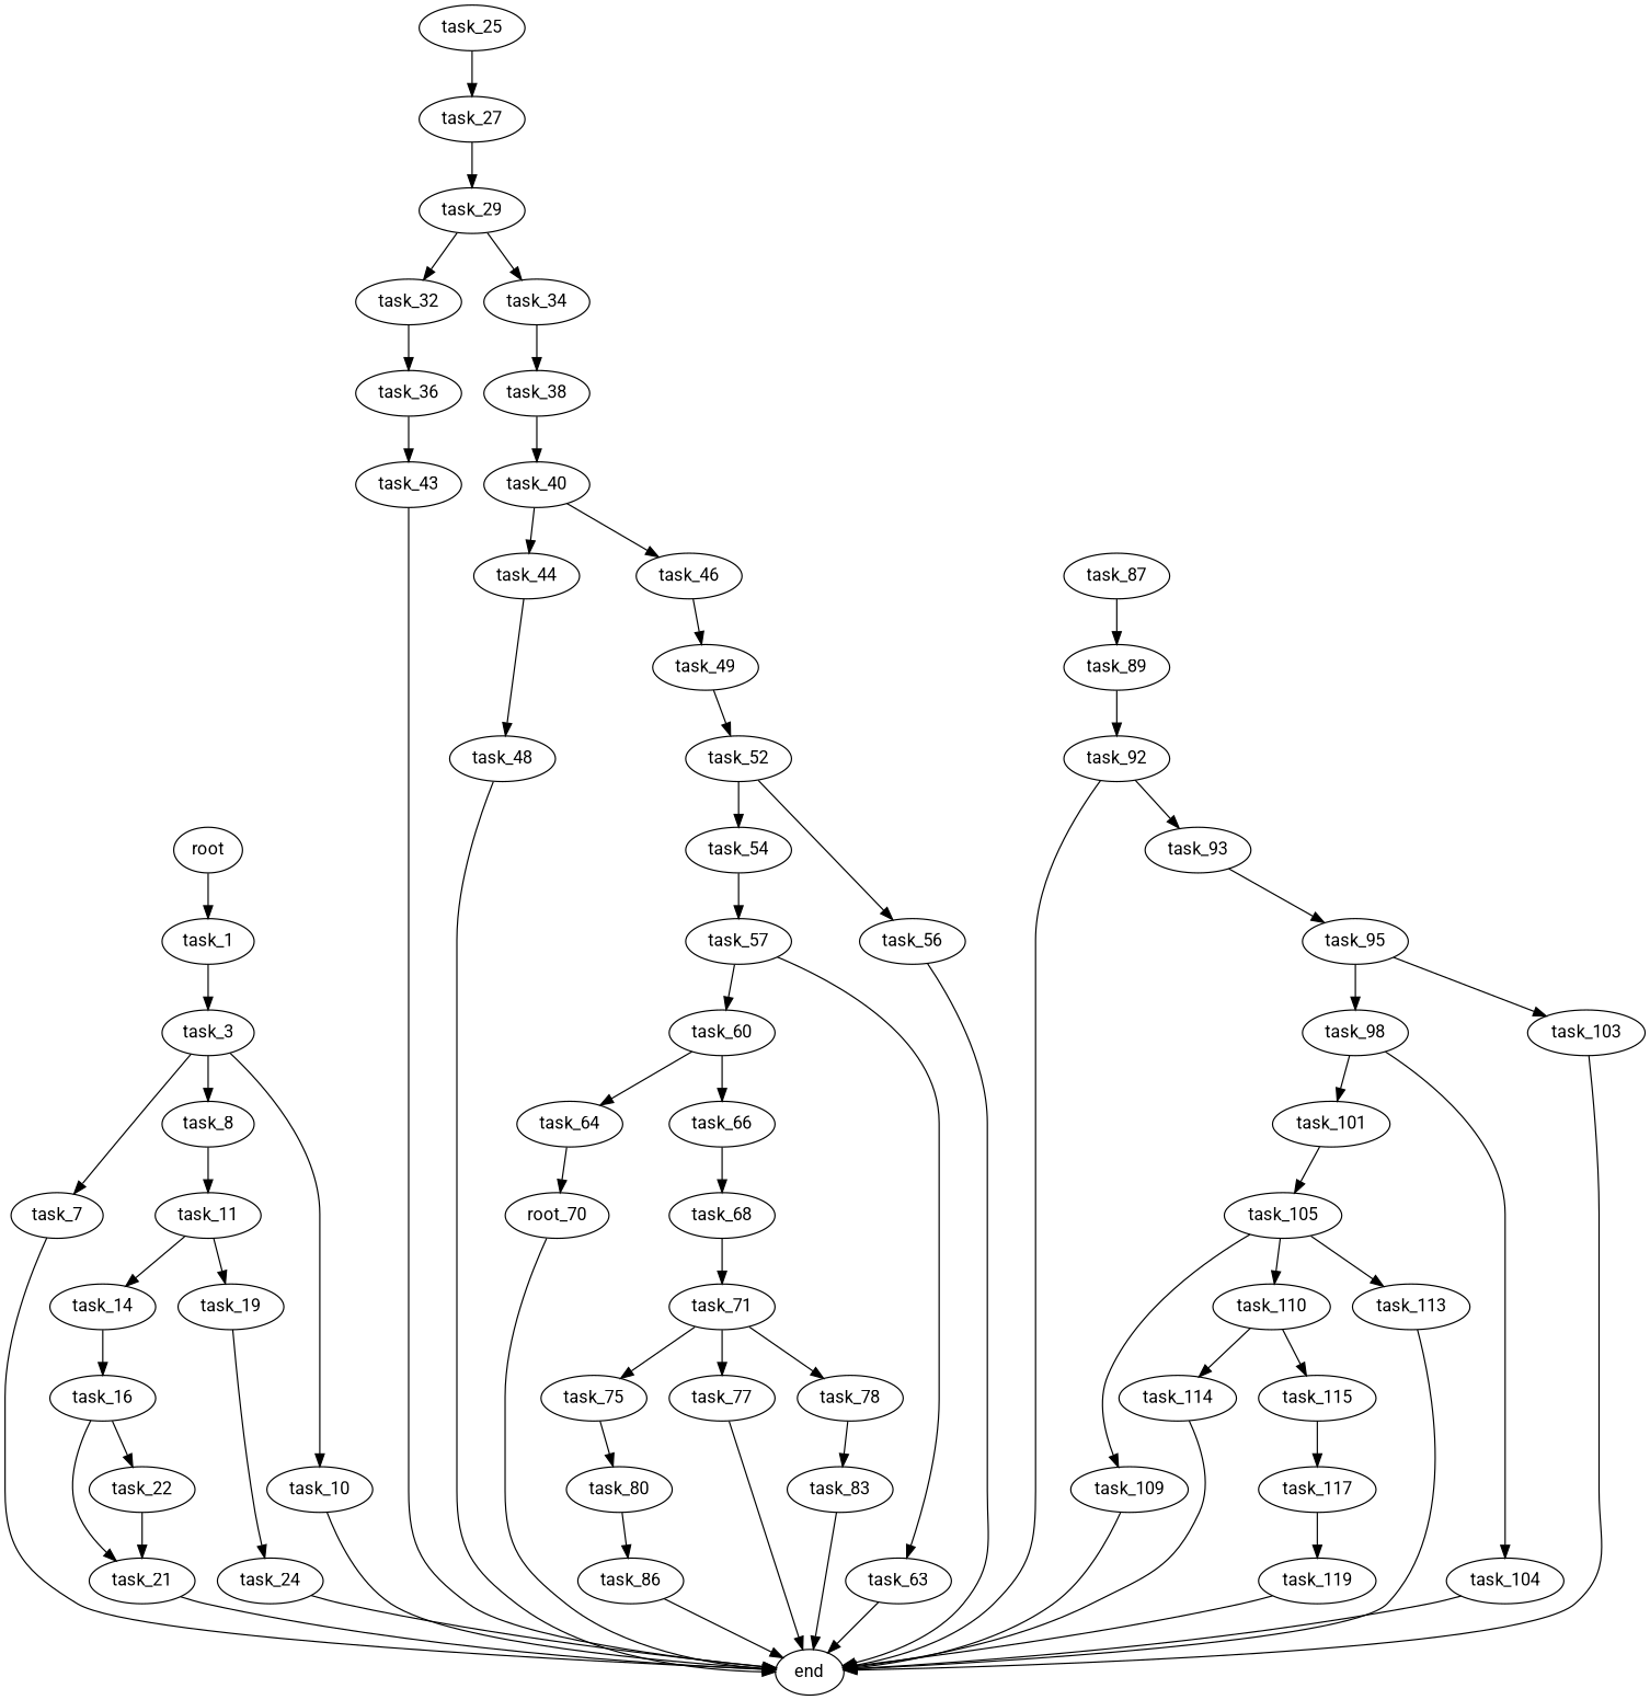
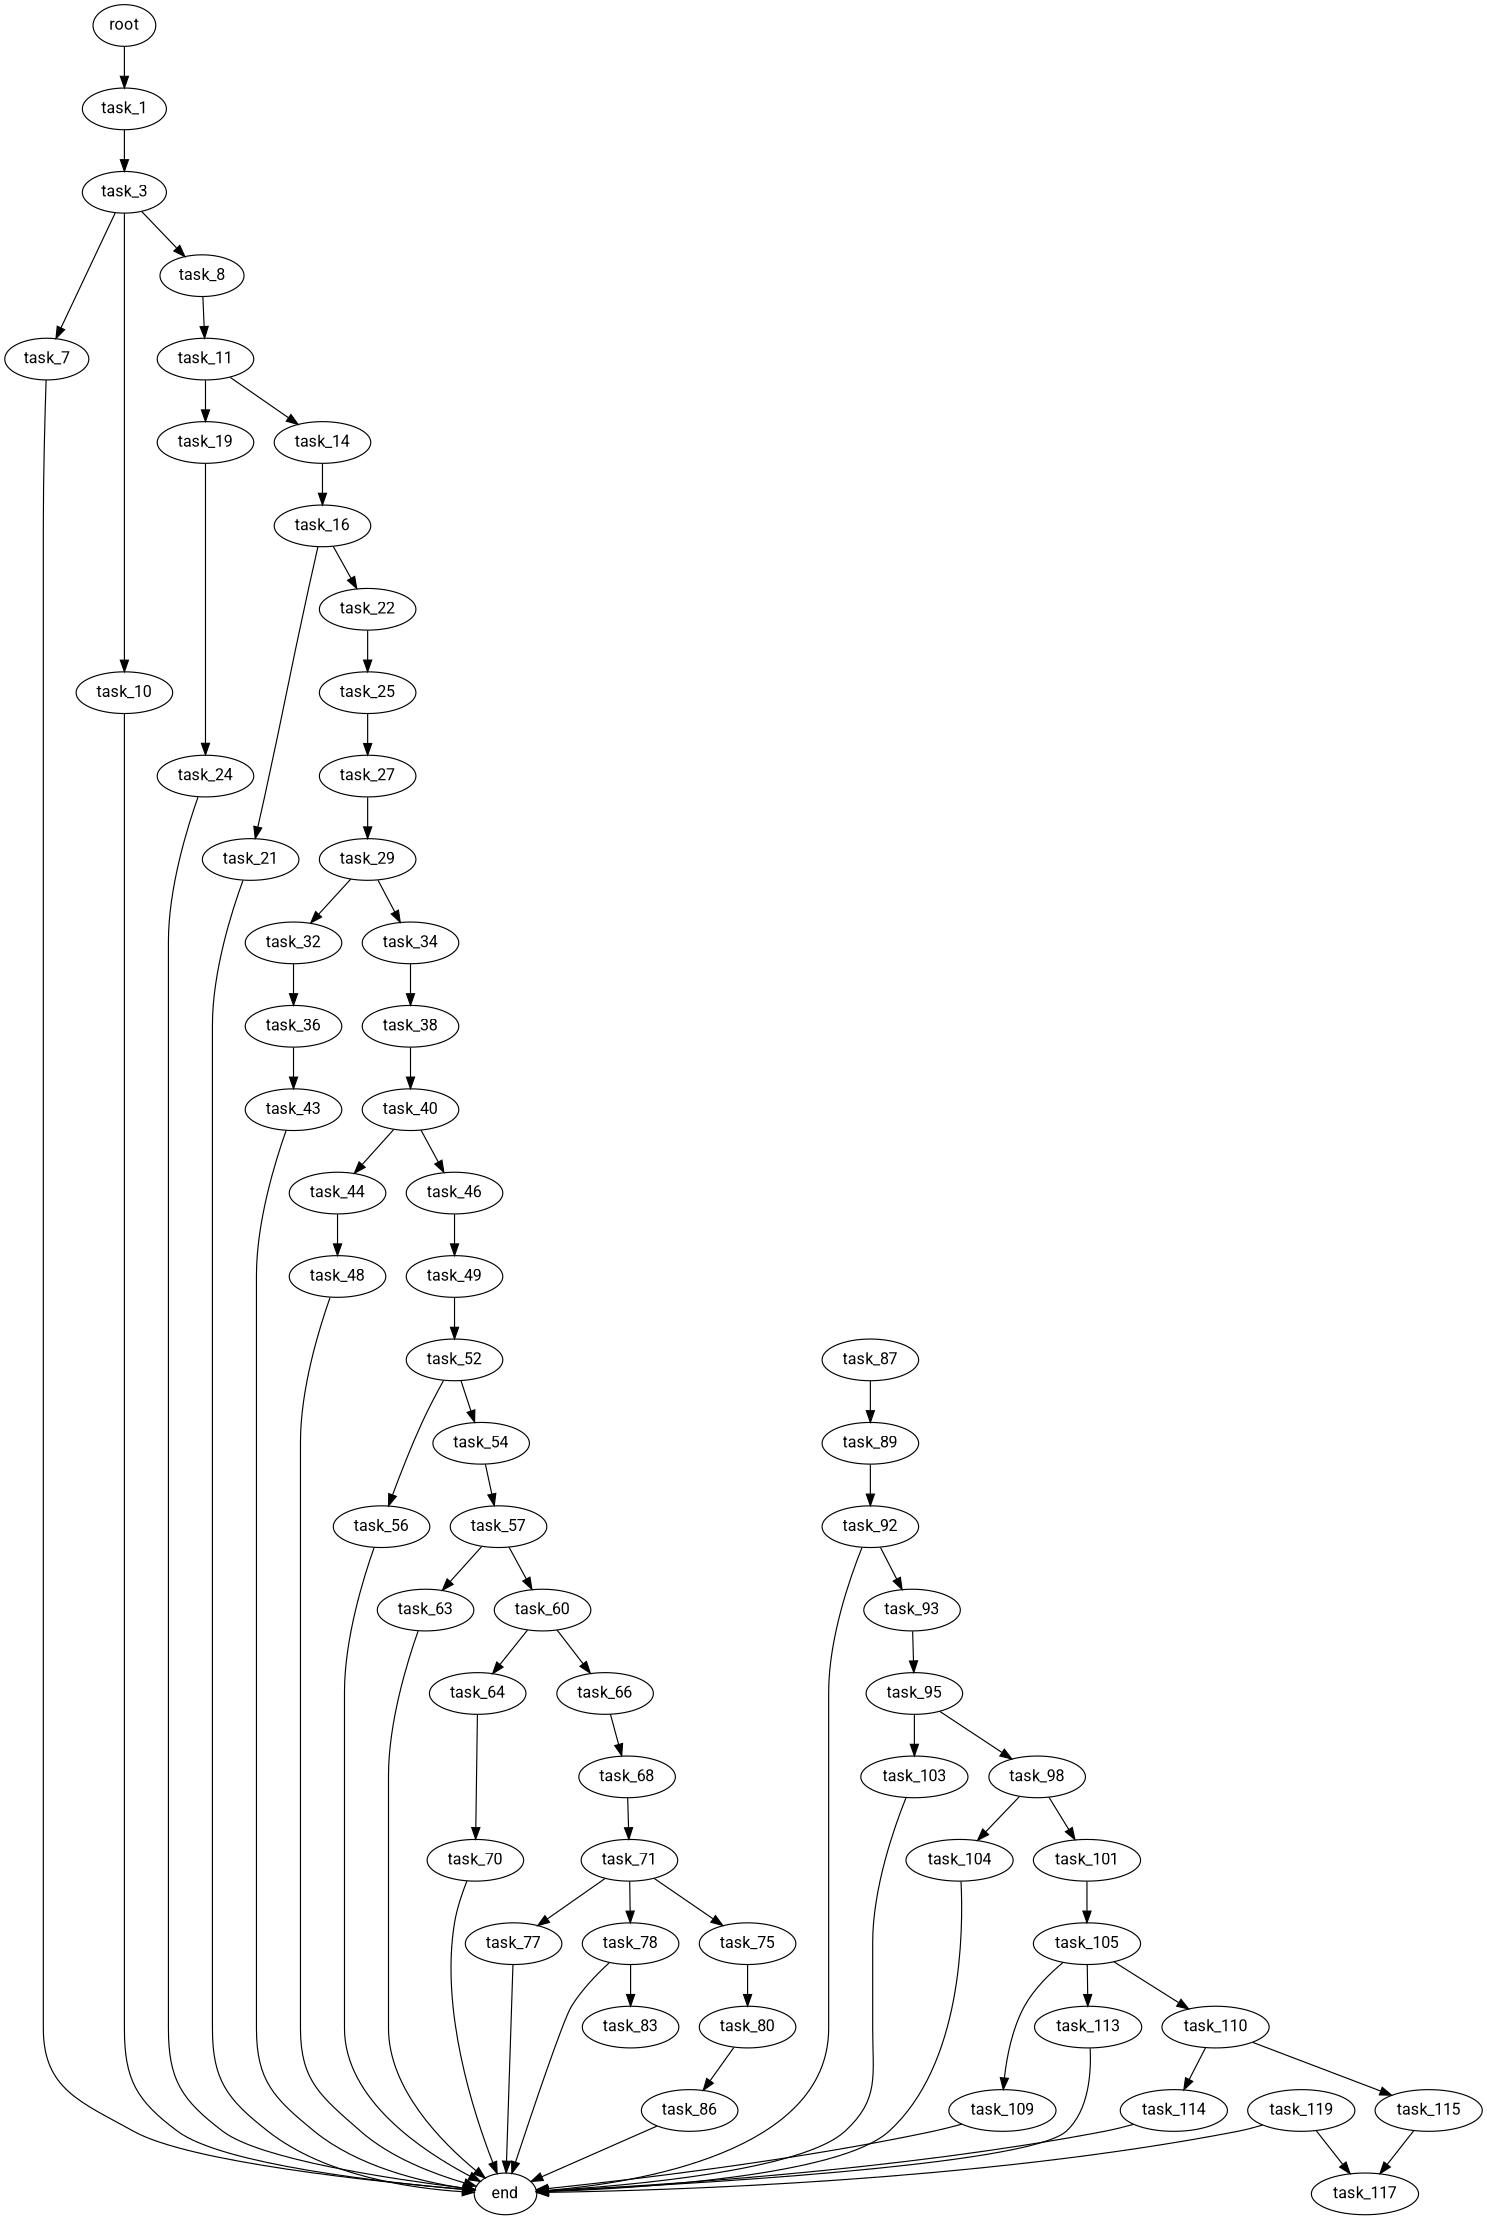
  digraph {
    fontname=Roboto
    node [fontname=Roboto]
    edge [fontname=Roboto]
    root
    task_1
    task_3
    task_7
    task_8
    task_10
    end
    task_11
    task_14
    task_19
    task_16
    task_24
    task_21
    task_22
    task_25
    task_27
    task_29
    task_32
    task_34
    task_36
    task_38
    task_43
    task_40
    task_44
    task_46
    task_48
    task_49
    task_52
    task_54
    task_56
    task_57
    task_60
    task_63
    task_64
    task_66
-   task_70 [label=root_70]
+   task_70
    task_68
    task_71
    task_75
    task_77
    task_78
    task_80
    task_83
    task_86
    task_87
    task_89
    task_92
    task_93
    task_95
    task_98
    task_103
    task_101
    task_104
    task_105
    task_109
    task_110
    task_113
    task_114
    task_115
    task_117
    task_119
    root -> task_1
    task_1 -> task_3
    task_3 -> task_7
    task_3 -> task_8
    task_3 -> task_10
    task_7 -> end
    task_8 -> task_11
    task_10 -> end
    task_11 -> task_14
    task_11 -> task_19
    task_14 -> task_16
    task_19 -> task_24
    task_16 -> task_21
    task_16 -> task_22
    task_24 -> end
    task_21 -> end
-   task_22 -> task_21
+   task_22 -> task_25
    task_25 -> task_27
    task_27 -> task_29
    task_29 -> task_32
    task_29 -> task_34
    task_32 -> task_36
    task_34 -> task_38
    task_36 -> task_43
    task_38 -> task_40
    task_43 -> end
    task_40 -> task_44
    task_40 -> task_46
    task_44 -> task_48
    task_46 -> task_49
    task_48 -> end
    task_49 -> task_52
    task_52 -> task_54
    task_52 -> task_56
    task_54 -> task_57
    task_56 -> end
    task_57 -> task_60
    task_57 -> task_63
    task_60 -> task_64
    task_60 -> task_66
    task_63 -> end
    task_64 -> task_70
    task_66 -> task_68
    task_70 -> end
    task_68 -> task_71
    task_71 -> task_75
    task_71 -> task_77
    task_71 -> task_78
    task_75 -> task_80
    task_77 -> end
    task_78 -> task_83
    task_80 -> task_86
-   task_83 -> end
+   task_78 -> end
    task_86 -> end
    task_87 -> task_89
    task_89 -> task_92
    task_92 -> end
    task_92 -> task_93
    task_93 -> task_95
    task_95 -> task_98
    task_95 -> task_103
    task_98 -> task_101
    task_98 -> task_104
    task_103 -> end
    task_101 -> task_105
    task_104 -> end
    task_105 -> task_109
    task_105 -> task_110
    task_105 -> task_113
    task_109 -> end
    task_110 -> task_114
    task_110 -> task_115
    task_113 -> end
    task_114 -> end
    task_115 -> task_117
-   task_117 -> task_119
+   task_119 -> task_117
    task_119 -> end
  }
